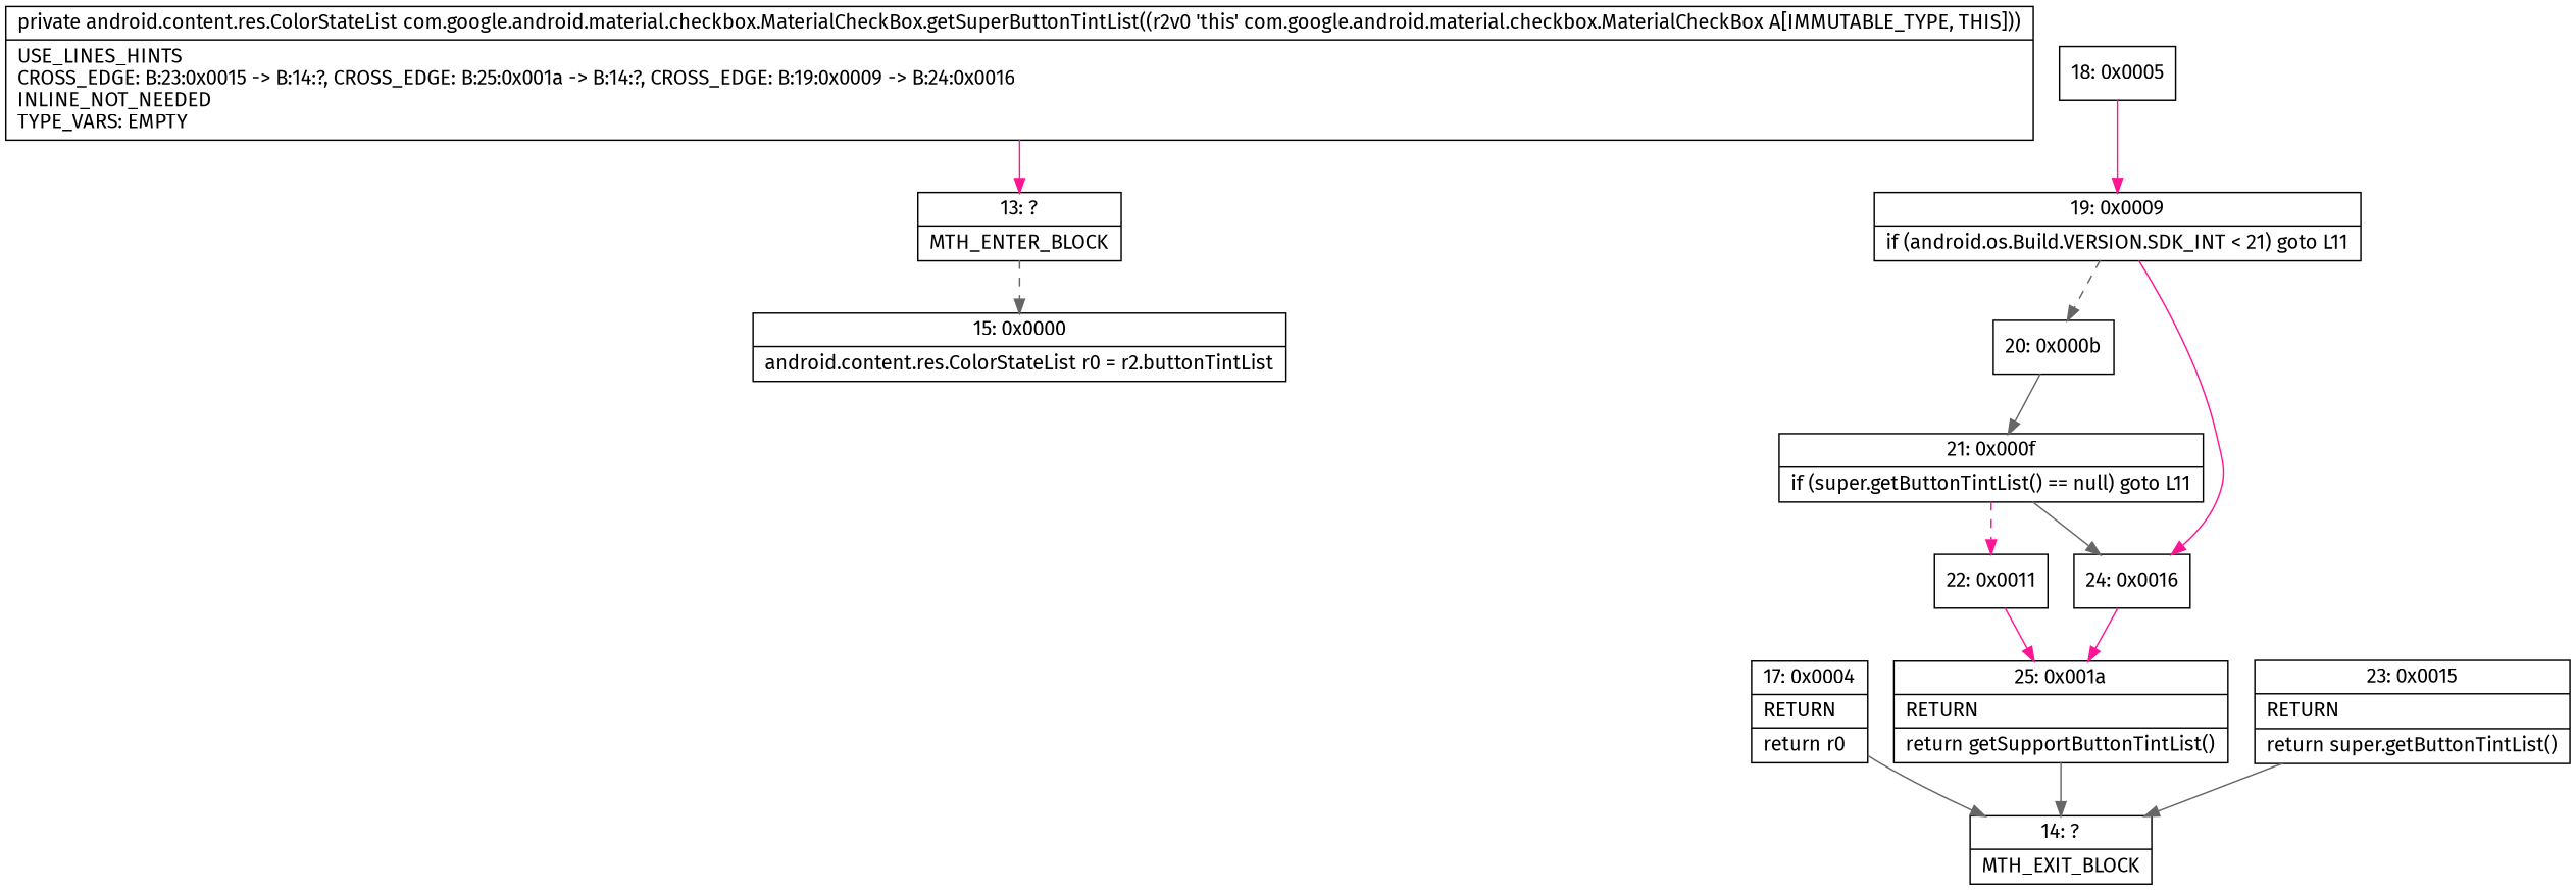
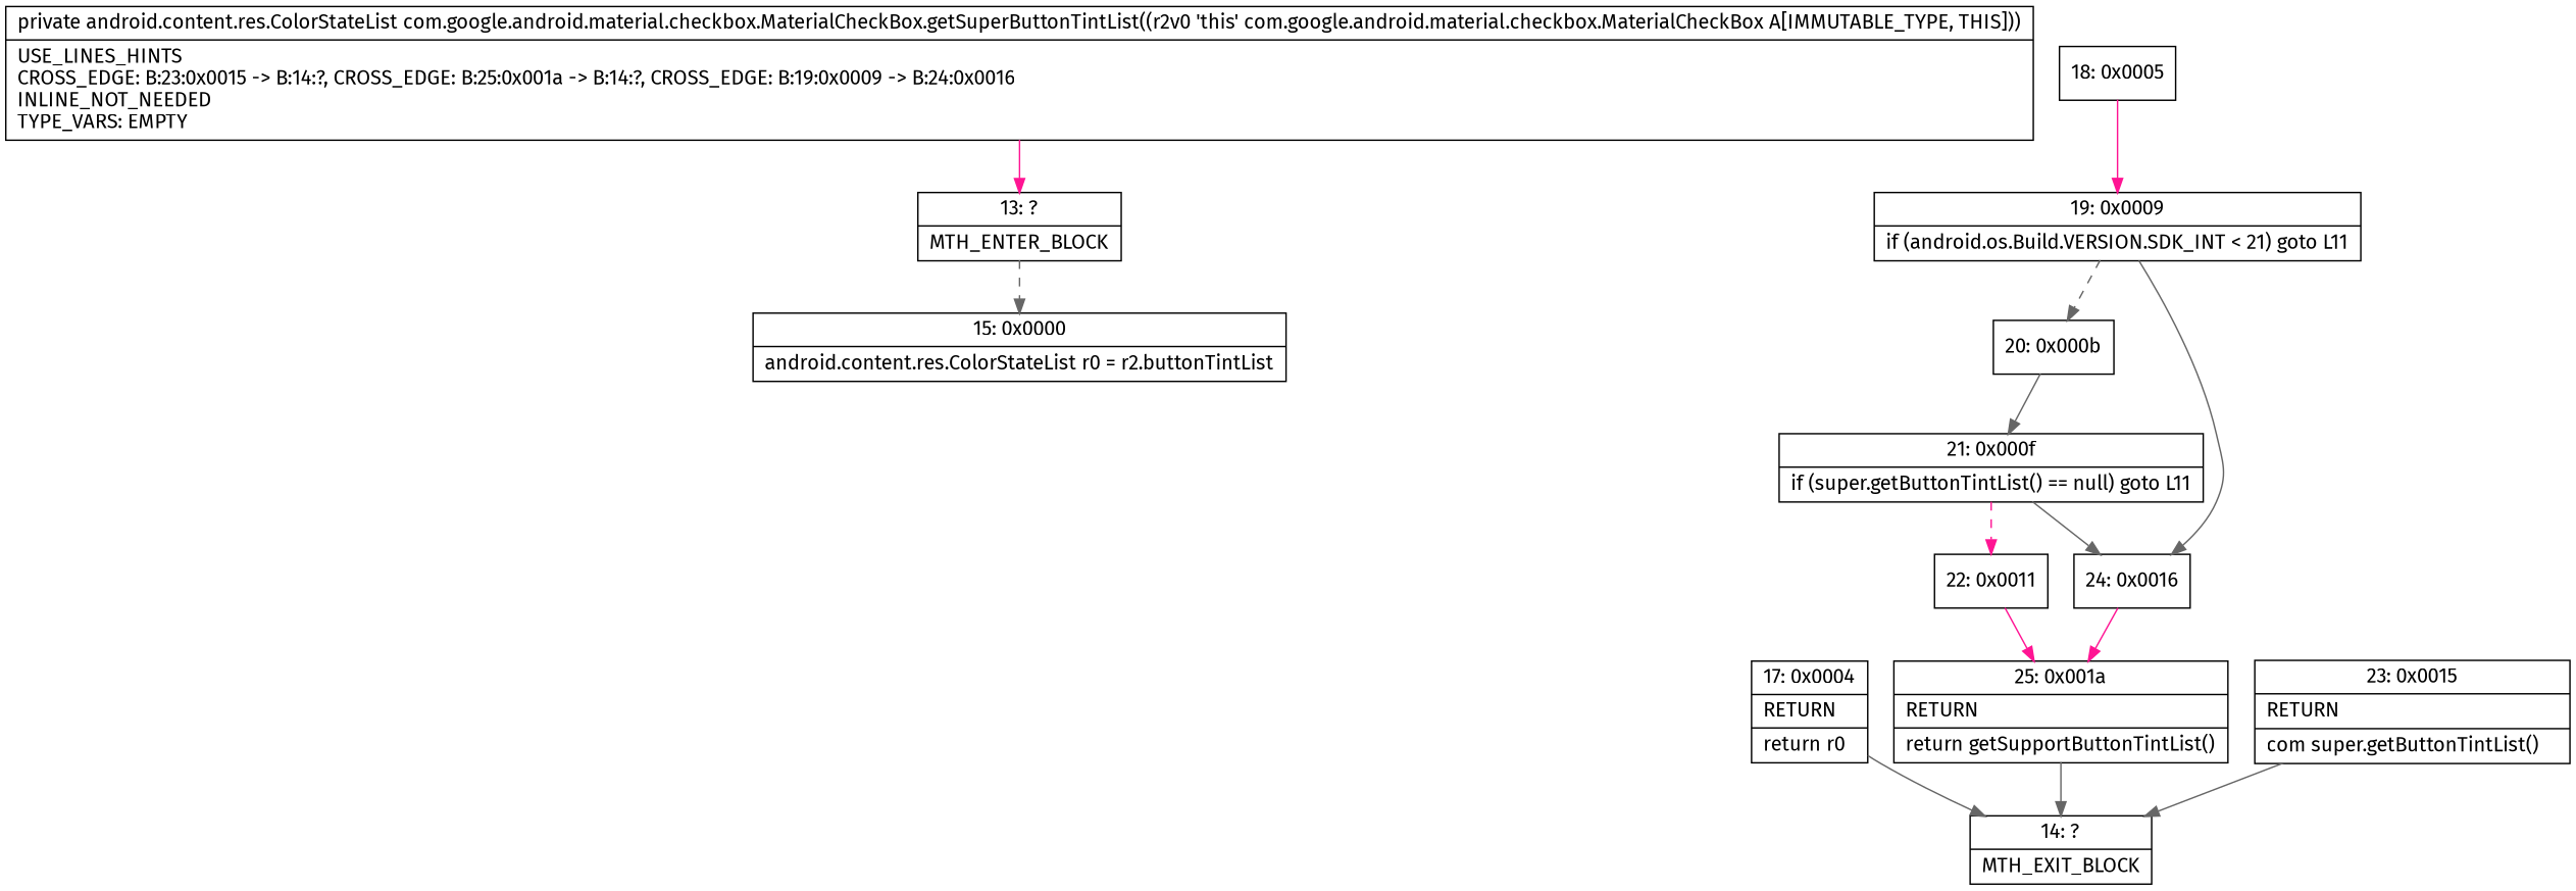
  digraph {
    fontname="Fira Sans"
    node [fontname="Fira Sans" shape=record]
    edge [color=gray40 fontname="Fira Sans"]
    n1 [label="{13\:\ ?|MTH_ENTER_BLOCK\l}"]
    n2 [label="{15\:\ 0x0000|android.content.res.ColorStateList r0 = r2.buttonTintList\l}"]
    n3 [label="{17\:\ 0x0004|RETURN\l|return r0\l}"]
    n4 [label="{14\:\ ?|MTH_EXIT_BLOCK\l}"]
    n5 [label="{18\:\ 0x0005}"]
    n6 [label="{19\:\ 0x0009|if (android.os.Build.VERSION.SDK_INT \< 21) goto L11\l}"]
    n7 [label="{20\:\ 0x000b}"]
    n8 [label="{24\:\ 0x0016}"]
    n9 [label="{21\:\ 0x000f|if (super.getButtonTintList() == null) goto L11\l}"]
    n10 [label="{25\:\ 0x001a|RETURN\l|return getSupportButtonTintList()\l}"]
    n11 [label="{22\:\ 0x0011}"]
-   n12 [label="{23\:\ 0x0015|RETURN\l|return super.getButtonTintList()\l}"]
+   n12 [label="{23\:\ 0x0015|RETURN\l|com super.getButtonTintList()\l}"]
    n13 [label="{private android.content.res.ColorStateList com.google.android.material.checkbox.MaterialCheckBox.getSuperButtonTintList((r2v0 'this' com.google.android.material.checkbox.MaterialCheckBox A[IMMUTABLE_TYPE, THIS]))  | USE_LINES_HINTS\lCROSS_EDGE: B:23:0x0015 \-\> B:14:?, CROSS_EDGE: B:25:0x001a \-\> B:14:?, CROSS_EDGE: B:19:0x0009 \-\> B:24:0x0016\lINLINE_NOT_NEEDED\lTYPE_VARS: EMPTY\l}"]
    n1 -> n2 [style=dashed]
    n3 -> n4
    n5 -> n6 [color=deeppink]
    n6 -> n7 [style=dashed]
-   n6 -> n8 [color=deeppink]
+   n6 -> n8
    n7 -> n9
    n8 -> n10 [color=deeppink]
    n9 -> n8
    n9 -> n11 [color=deeppink style=dashed]
    n10 -> n4
    n11 -> n10 [color=deeppink]
    n12 -> n4
    n13 -> n1 [color=deeppink]
  }
